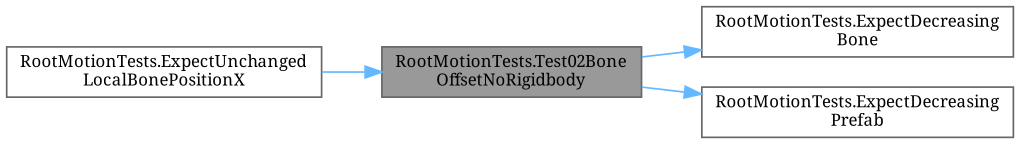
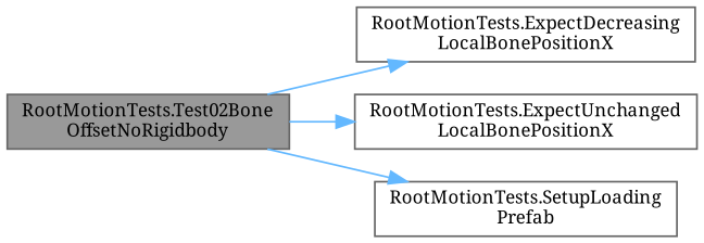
  digraph {
    fontname="Noto Serif"
    rankdir=LR
    node [color=grey40 fillcolor=white fontname="Noto Serif" fontsize=10 shape=box style=filled]
    edge [color=steelblue1 fontname="Noto Serif" fontsize=10 labelfontname=Helvetica labelfontsize=10 style=solid]
    n1 [color=gray40 fillcolor=grey60 fontcolor=black height=0.2 label="RootMotionTests.Test02Bone\lOffsetNoRigidbody" width=0.4]
-   n2 [height=0.2 label="RootMotionTests.ExpectDecreasing\lBone" width=0.4]
+   n2 [height=0.2 label="RootMotionTests.ExpectDecreasing\lLocalBonePositionX" width=0.4]
    n3 [height=0.2 label="RootMotionTests.ExpectUnchanged\lLocalBonePositionX" width=0.4]
-   n4 [height=0.2 label="RootMotionTests.ExpectDecreasing\lPrefab" width=0.4]
+   n4 [height=0.2 label="RootMotionTests.SetupLoading\lPrefab" width=0.4]
    n1 -> n2
-   n3 -> n1
+   n1 -> n3
    n1 -> n4
  }
